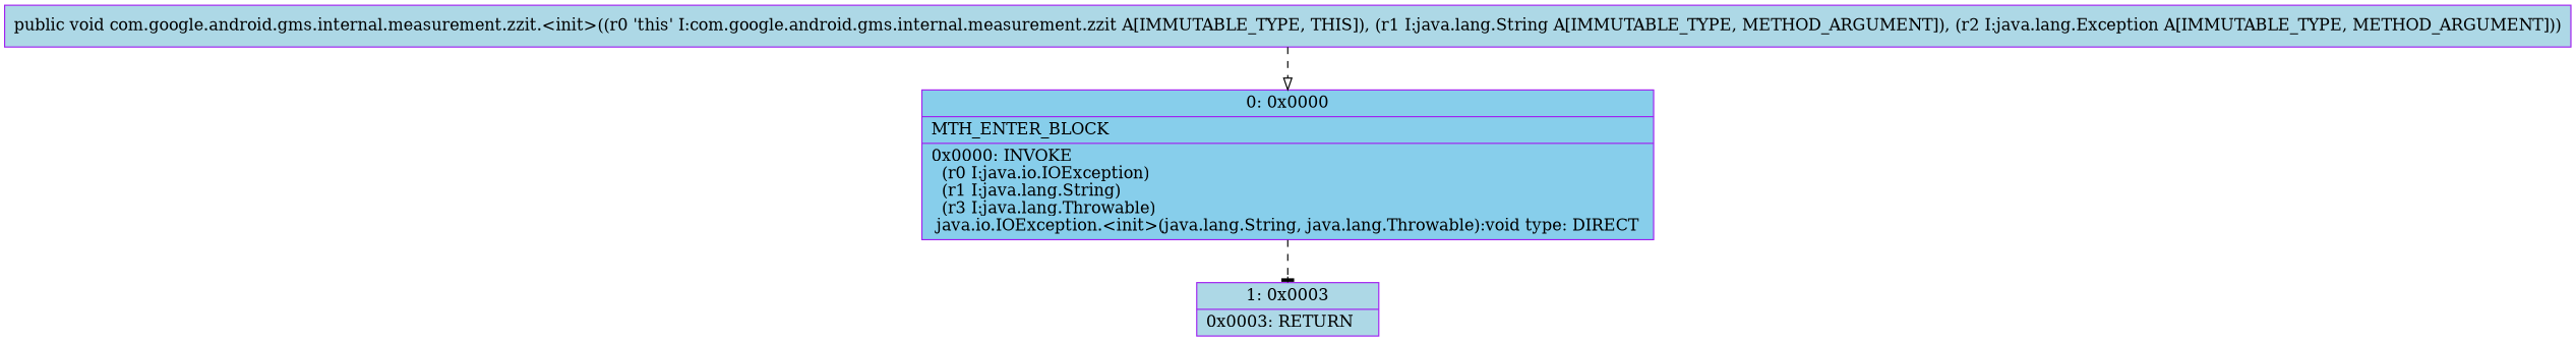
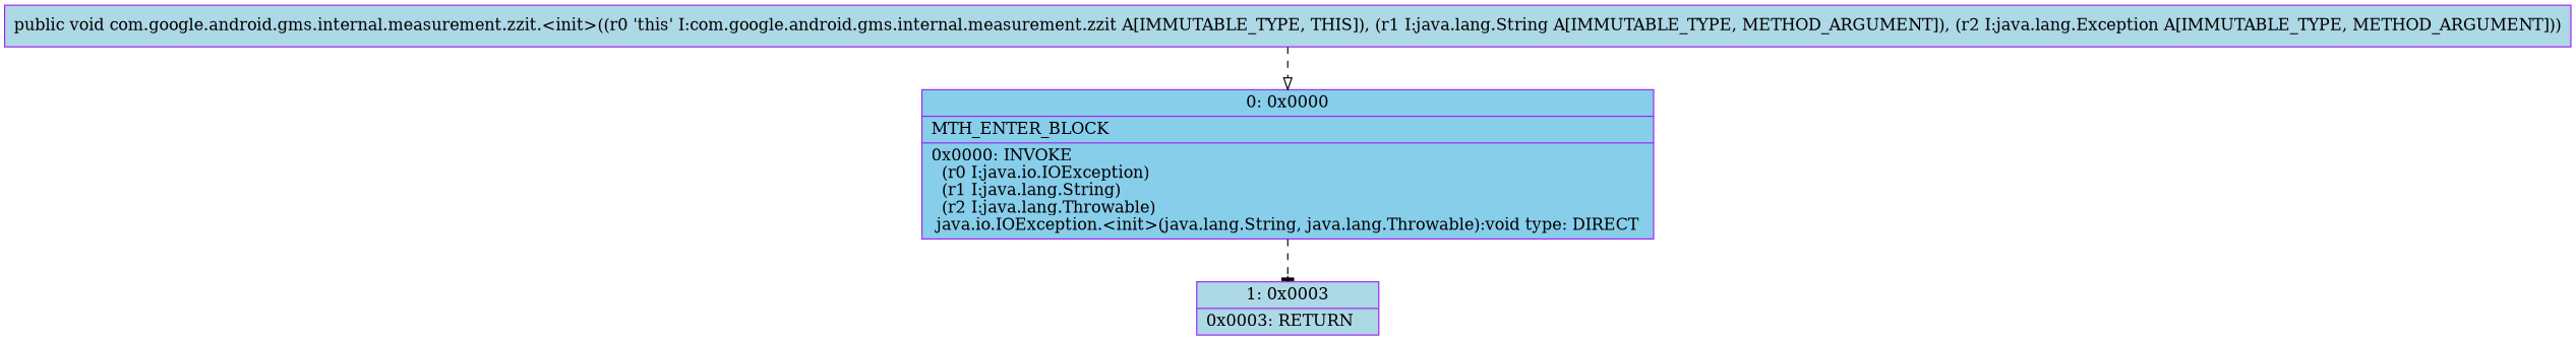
  digraph {
    node [shape=record style=filled fillcolor=lightblue color=purple]
    edge [style=dashed]
-   n1 [label="{0\:\ 0x0000|MTH_ENTER_BLOCK\l|0x0000: INVOKE  \l  (r0 I:java.io.IOException)\l  (r1 I:java.lang.String)\l  (r3 I:java.lang.Throwable)\l java.io.IOException.\<init\>(java.lang.String, java.lang.Throwable):void type: DIRECT \l}" fillcolor=skyblue]
+   n1 [label="{0\:\ 0x0000|MTH_ENTER_BLOCK\l|0x0000: INVOKE  \l  (r0 I:java.io.IOException)\l  (r1 I:java.lang.String)\l  (r2 I:java.lang.Throwable)\l java.io.IOException.\<init\>(java.lang.String, java.lang.Throwable):void type: DIRECT \l}" fillcolor=skyblue]
    n2 [label="{1\:\ 0x0003|0x0003: RETURN   \l}"]
    n3 [label="{public void com.google.android.gms.internal.measurement.zzit.\<init\>((r0 'this' I:com.google.android.gms.internal.measurement.zzit A[IMMUTABLE_TYPE, THIS]), (r1 I:java.lang.String A[IMMUTABLE_TYPE, METHOD_ARGUMENT]), (r2 I:java.lang.Exception A[IMMUTABLE_TYPE, METHOD_ARGUMENT])) }"]
    n1 -> n2 [arrowhead=tee]
    n3 -> n1 [arrowhead=onormal]
  }
